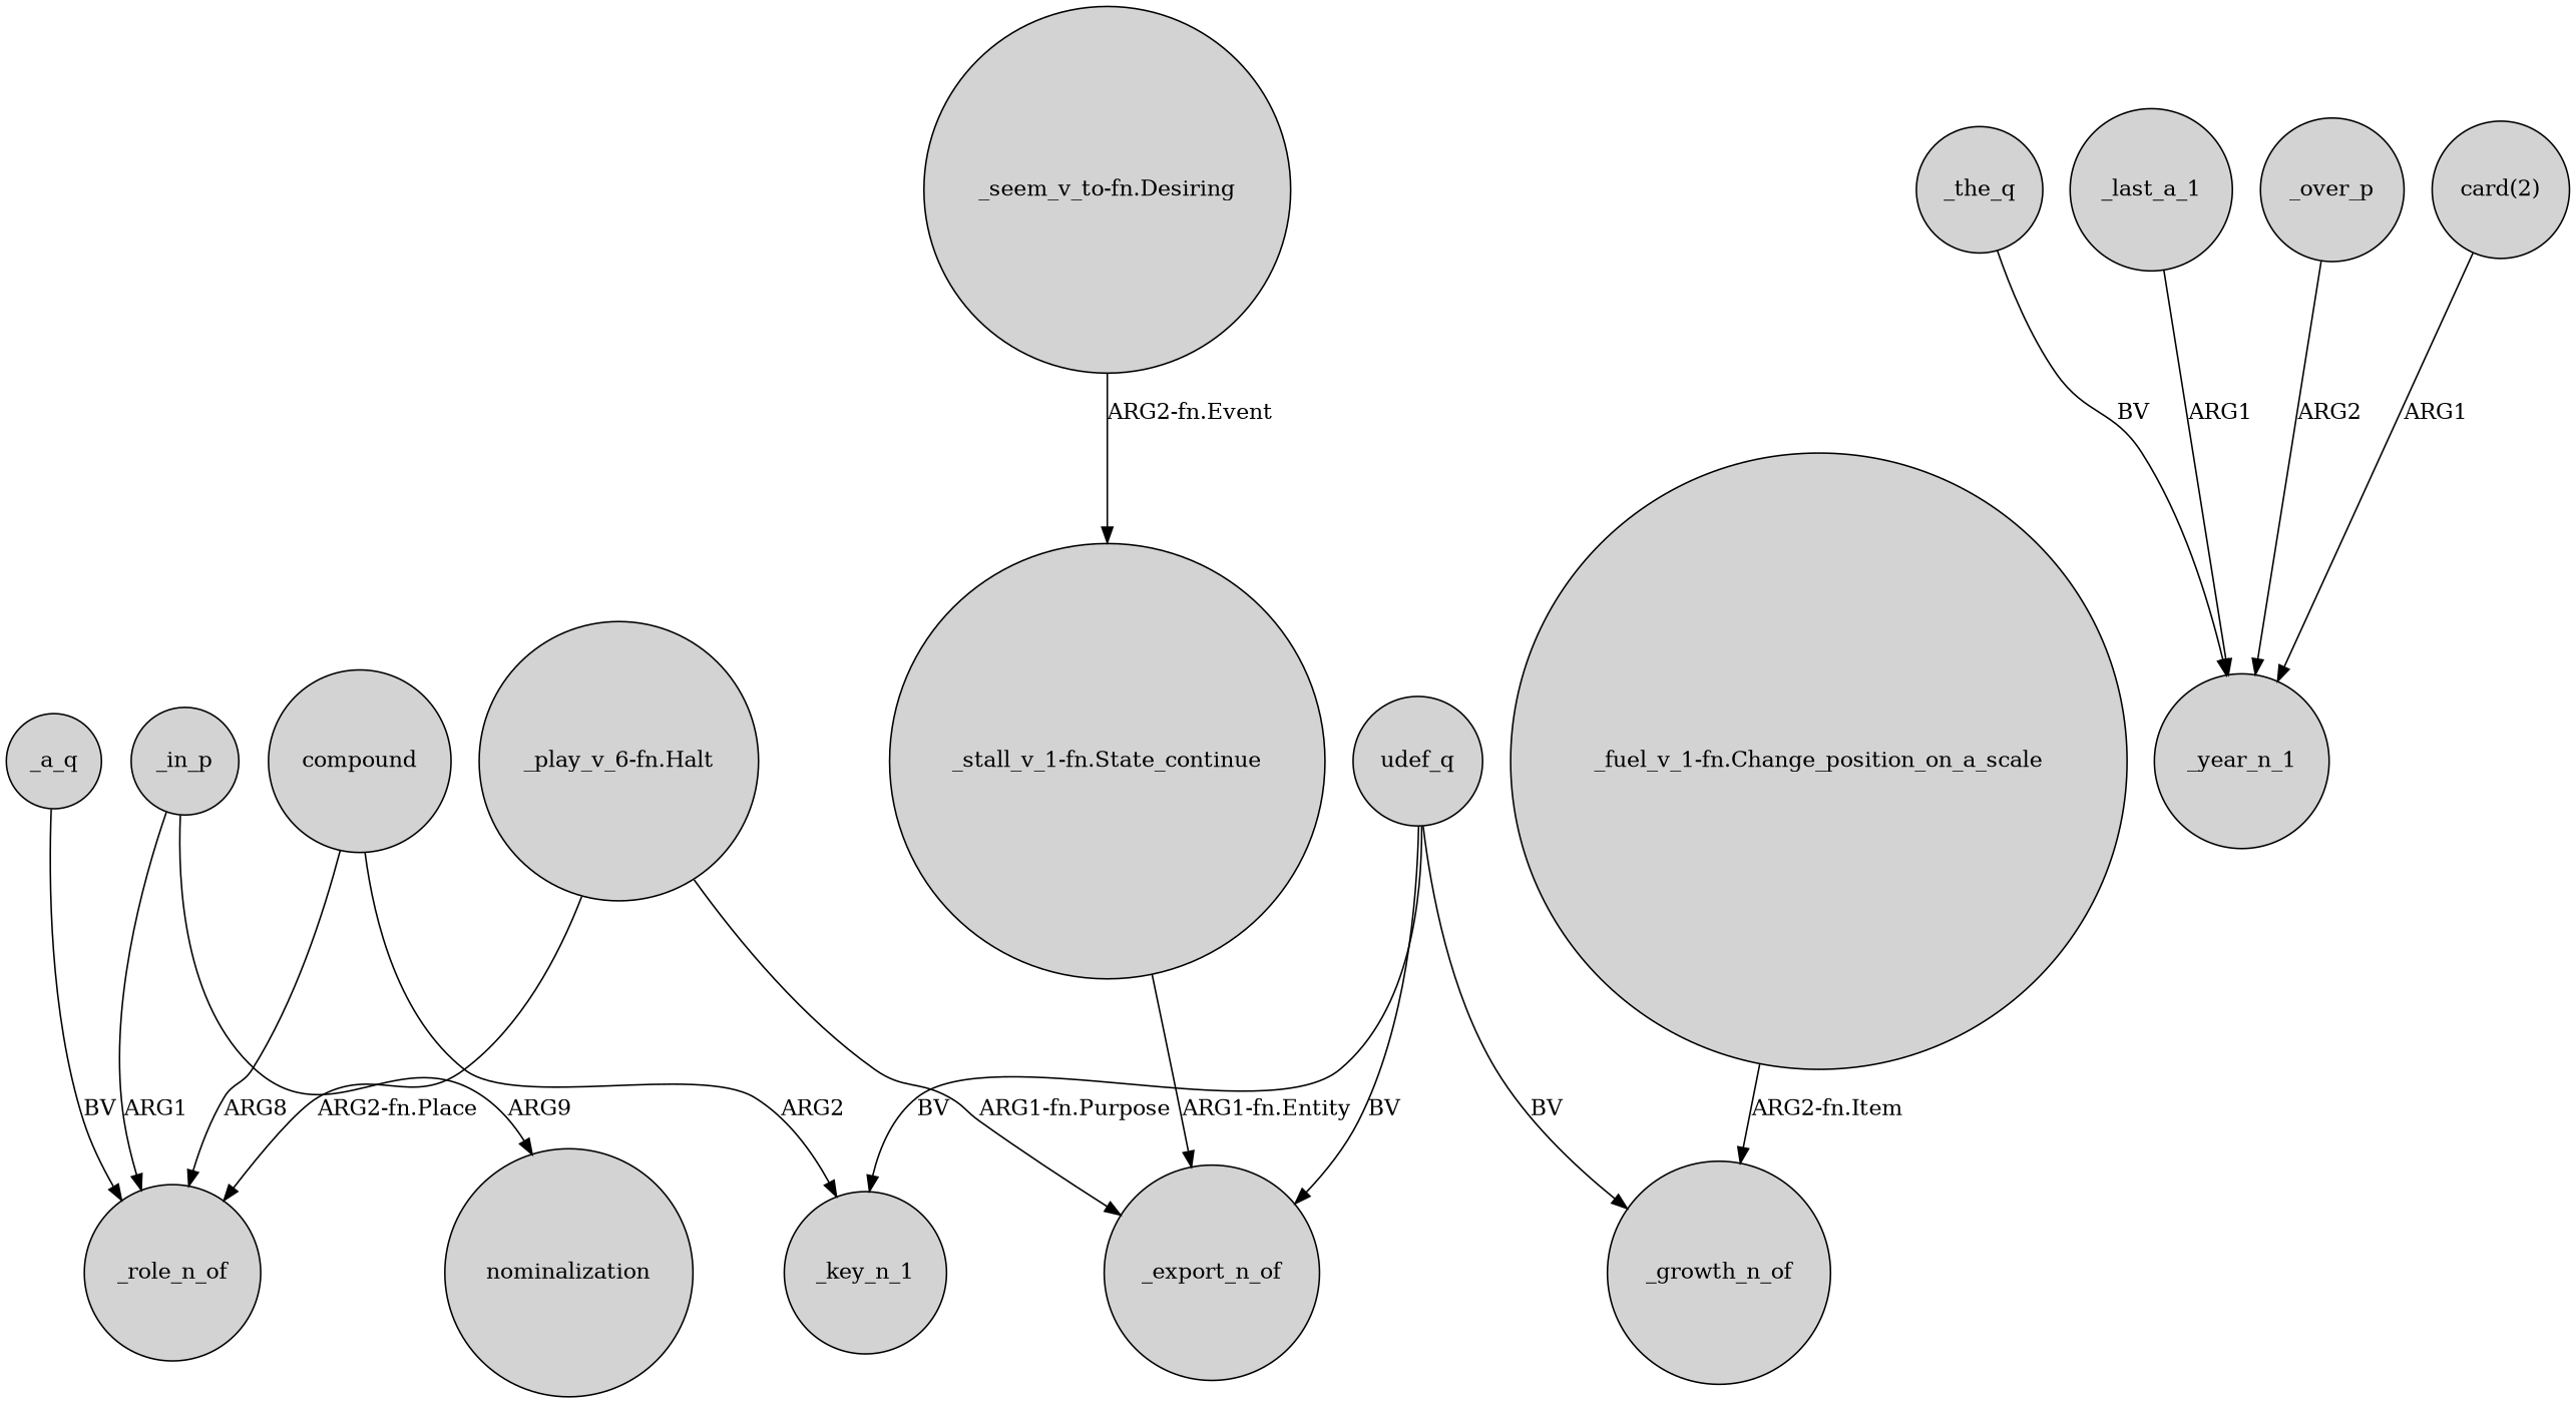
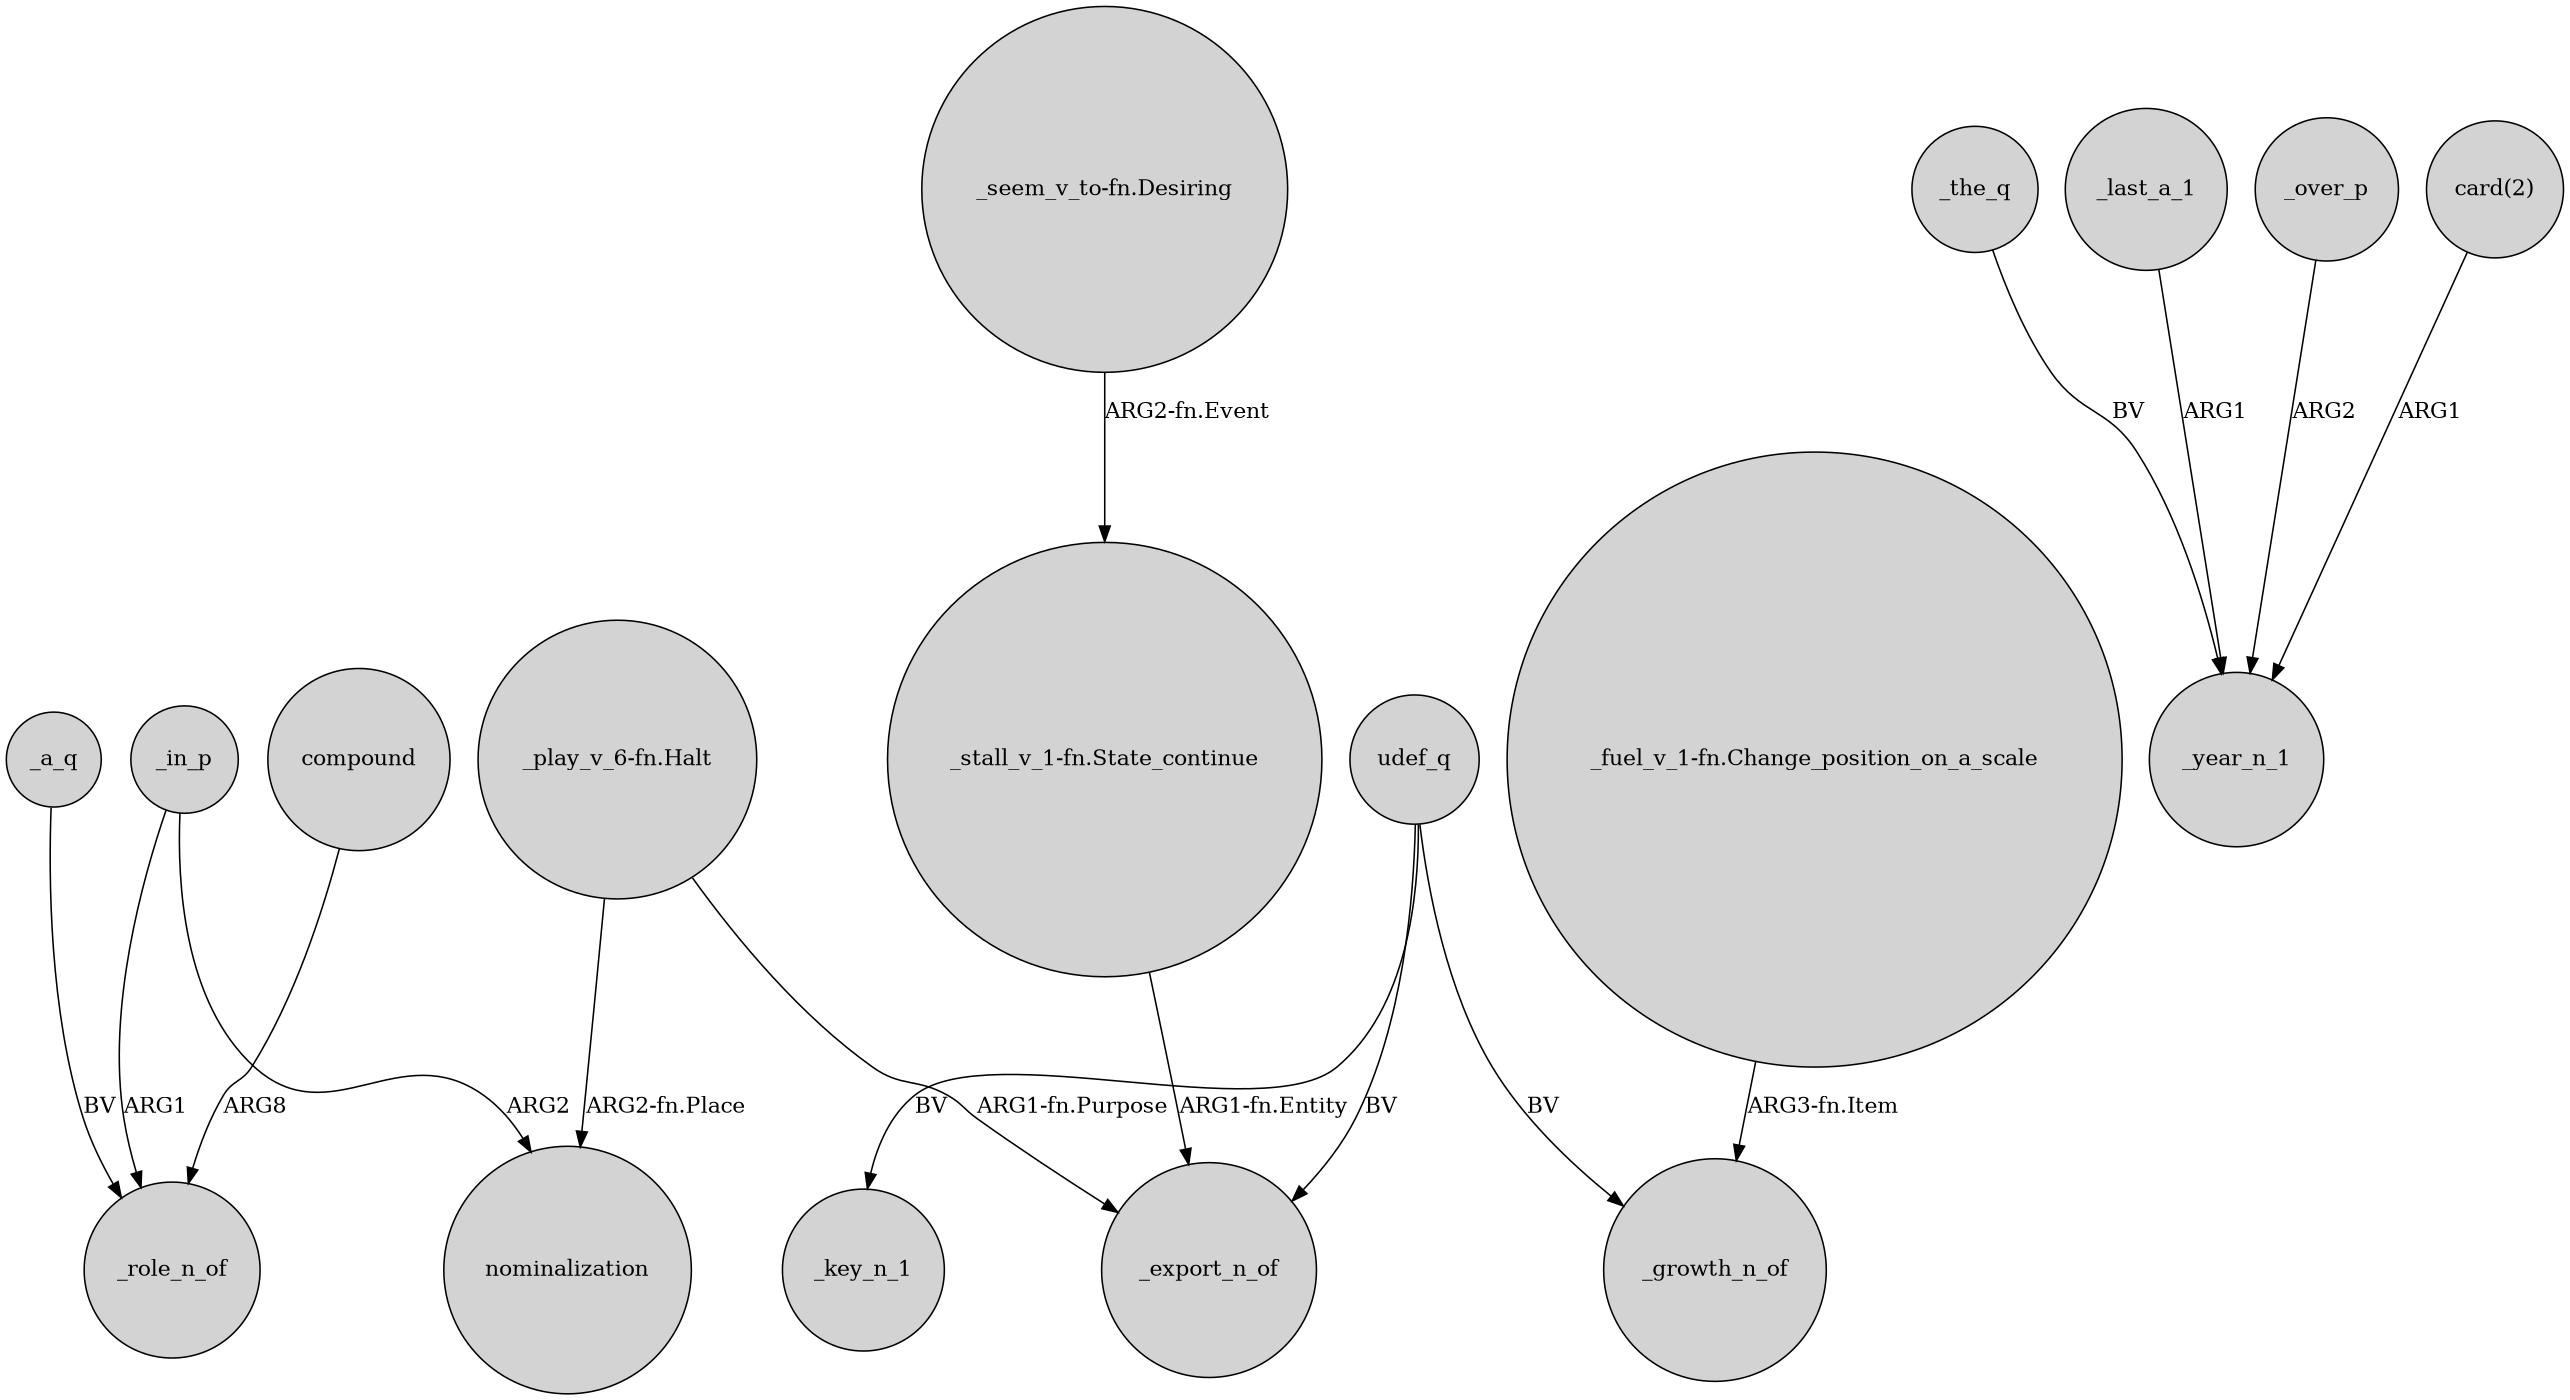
  digraph {
    node [shape=circle style=filled]
    _in_p
    _role_n_of
    nominalization
    "_fuel_v_1-fn.Change_position_on_a_scale"
    _growth_n_of
    udef_q
    _export_n_of
    _key_n_1
    "_stall_v_1-fn.State_continue"
    _a_q
    _the_q
    _year_n_1
    _last_a_1
    _over_p
    "_seem_v_to-fn.Desiring"
    compound
    n17 [label="_play_v_6-fn.Halt"]
    "card(2)"
    _in_p -> _role_n_of [label=ARG1]
-   _in_p -> nominalization [label=ARG9]
-   "_fuel_v_1-fn.Change_position_on_a_scale" -> _growth_n_of [label="ARG2-fn.Item"]
+   _in_p -> nominalization [label=ARG2]
+   "_fuel_v_1-fn.Change_position_on_a_scale" -> _growth_n_of [label="ARG3-fn.Item"]
    udef_q -> _growth_n_of [label=BV]
    udef_q -> _export_n_of [label=BV]
    udef_q -> _key_n_1 [label=BV]
    "_stall_v_1-fn.State_continue" -> _export_n_of [label="ARG1-fn.Entity"]
    _a_q -> _role_n_of [label=BV]
    _the_q -> _year_n_1 [label=BV]
    _last_a_1 -> _year_n_1 [label=ARG1]
    _over_p -> _year_n_1 [label=ARG2]
    "_seem_v_to-fn.Desiring" -> "_stall_v_1-fn.State_continue" [label="ARG2-fn.Event"]
    compound -> _role_n_of [label=ARG8]
-   compound -> _key_n_1 [label=ARG2]
-   n17 -> _role_n_of [label="ARG2-fn.Place"]
+   n17 -> nominalization [label="ARG2-fn.Place"]
    n17 -> _export_n_of [label="ARG1-fn.Purpose"]
    "card(2)" -> _year_n_1 [label=ARG1]
  }
